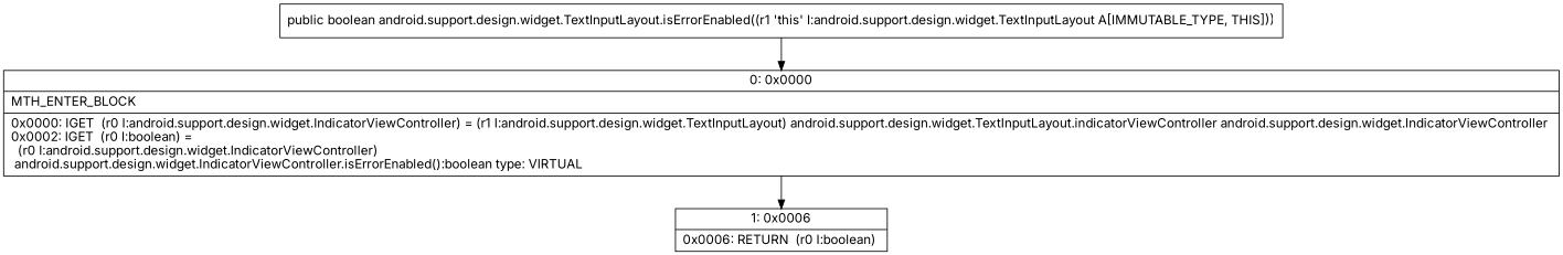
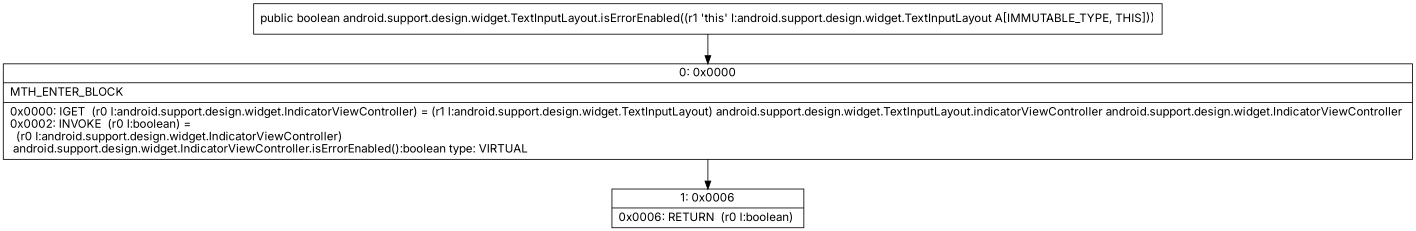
  digraph {
    fontname=Inter
    node [shape=record fontname=Inter]
    edge [fontname=Inter]
-   n1 [label="{0\:\ 0x0000|MTH_ENTER_BLOCK\l|0x0000: IGET  (r0 I:android.support.design.widget.IndicatorViewController) = (r1 I:android.support.design.widget.TextInputLayout) android.support.design.widget.TextInputLayout.indicatorViewController android.support.design.widget.IndicatorViewController \l0x0002: IGET  (r0 I:boolean) = \l  (r0 I:android.support.design.widget.IndicatorViewController)\l android.support.design.widget.IndicatorViewController.isErrorEnabled():boolean type: VIRTUAL \l}"]
+   n1 [label="{0\:\ 0x0000|MTH_ENTER_BLOCK\l|0x0000: IGET  (r0 I:android.support.design.widget.IndicatorViewController) = (r1 I:android.support.design.widget.TextInputLayout) android.support.design.widget.TextInputLayout.indicatorViewController android.support.design.widget.IndicatorViewController \l0x0002: INVOKE  (r0 I:boolean) = \l  (r0 I:android.support.design.widget.IndicatorViewController)\l android.support.design.widget.IndicatorViewController.isErrorEnabled():boolean type: VIRTUAL \l}"]
    n2 [label="{1\:\ 0x0006|0x0006: RETURN  (r0 I:boolean) \l}"]
    n3 [label="{public boolean android.support.design.widget.TextInputLayout.isErrorEnabled((r1 'this' I:android.support.design.widget.TextInputLayout A[IMMUTABLE_TYPE, THIS])) }"]
    n1 -> n2
    n3 -> n1
  }
